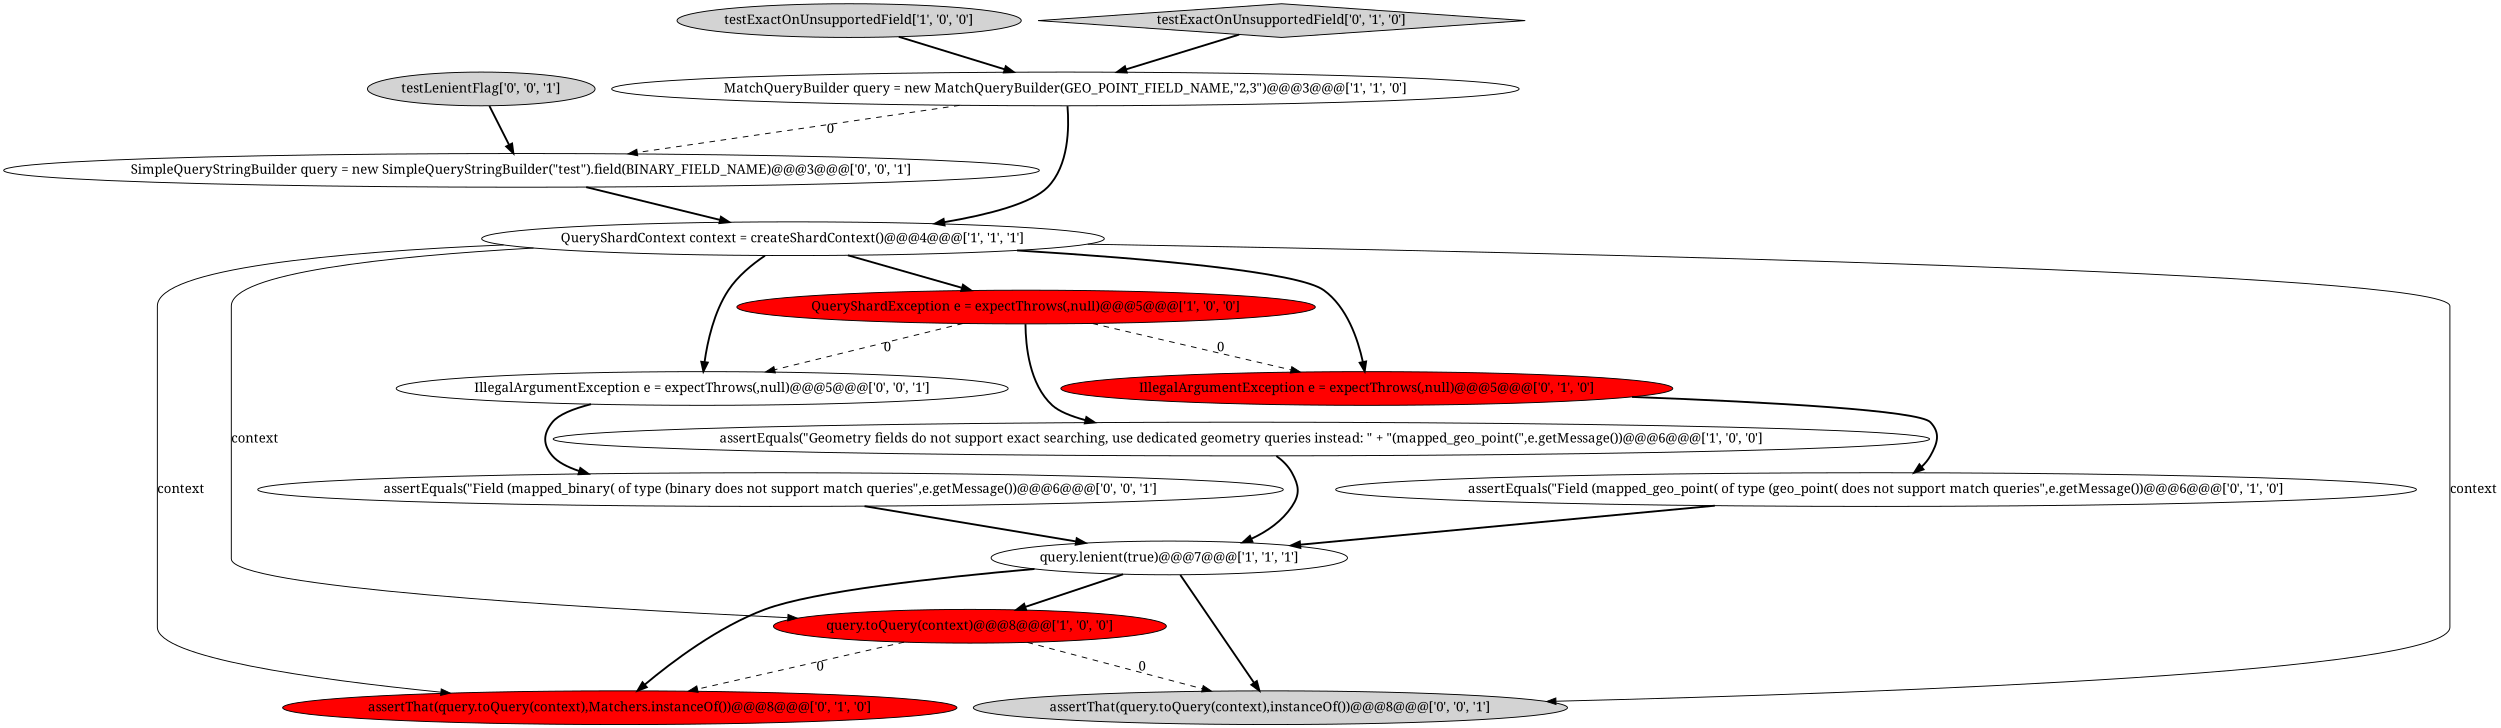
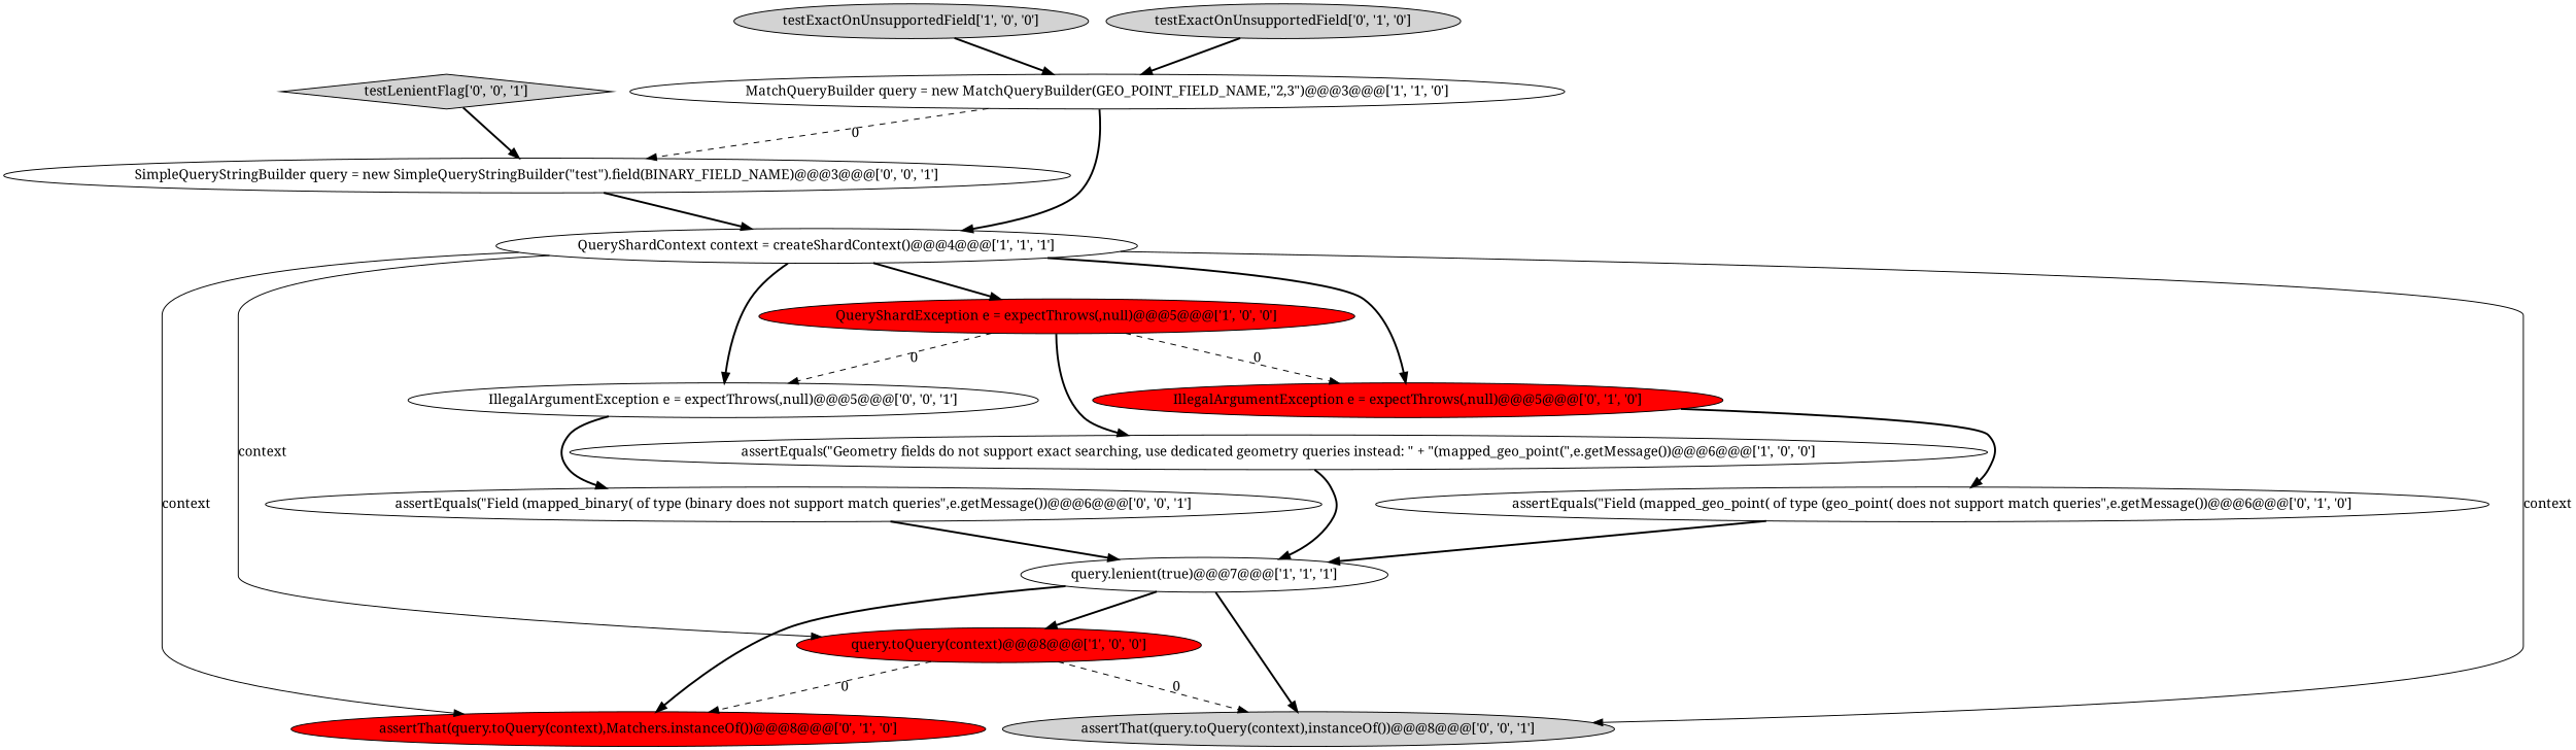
  digraph {
    fontname="Noto Serif"
    node [fillcolor=white fontname="Noto Serif" shape=ellipse style=filled]
    edge [fontname="Noto Serif" style=bold]
    n1 [fillcolor=red label="IllegalArgumentException e = expectThrows(,null)@@@5@@@['0', '1', '0']"]
    n2 [label="assertEquals(\"Field (mapped_geo_point( of type (geo_point( does not support match queries\",e.getMessage())@@@6@@@['0', '1', '0']"]
    n3 [label="query.lenient(true)@@@7@@@['1', '1', '1']"]
    n4 [label="assertEquals(\"Geometry fields do not support exact searching, use dedicated geometry queries instead: \" + \"(mapped_geo_point(\",e.getMessage())@@@6@@@['1', '0', '0']"]
    n5 [fillcolor=red label="assertThat(query.toQuery(context),Matchers.instanceOf())@@@8@@@['0', '1', '0']"]
    n6 [fillcolor=lightgray label="assertThat(query.toQuery(context),instanceOf())@@@8@@@['0', '0', '1']"]
    n7 [fillcolor=red label="query.toQuery(context)@@@8@@@['1', '0', '0']"]
-   n8 [fillcolor=lightgray label="testLenientFlag['0', '0', '1']"]
+   n8 [fillcolor=lightgray label="testLenientFlag['0', '0', '1']" shape=diamond]
    n9 [label="SimpleQueryStringBuilder query = new SimpleQueryStringBuilder(\"test\").field(BINARY_FIELD_NAME)@@@3@@@['0', '0', '1']"]
    n10 [label="QueryShardContext context = createShardContext()@@@4@@@['1', '1', '1']"]
    n11 [fillcolor=lightgray label="testExactOnUnsupportedField['1', '0', '0']"]
    n12 [label="MatchQueryBuilder query = new MatchQueryBuilder(GEO_POINT_FIELD_NAME,\"2,3\")@@@3@@@['1', '1', '0']"]
    n13 [label="IllegalArgumentException e = expectThrows(,null)@@@5@@@['0', '0', '1']"]
    n14 [label="assertEquals(\"Field (mapped_binary( of type (binary does not support match queries\",e.getMessage())@@@6@@@['0', '0', '1']"]
    n15 [fillcolor=red label="QueryShardException e = expectThrows(,null)@@@5@@@['1', '0', '0']"]
-   n16 [fillcolor=lightgray label="testExactOnUnsupportedField['0', '1', '0']" shape=diamond]
+   n16 [fillcolor=lightgray label="testExactOnUnsupportedField['0', '1', '0']"]
    n1 -> n2
    n2 -> n3
    n3 -> n5
    n3 -> n6
    n3 -> n7
    n4 -> n3
    n7 -> n5 [label=0 style=dashed]
    n7 -> n6 [label=0 style=dashed]
    n8 -> n9
    n9 -> n10
    n10 -> n1
    n10 -> n5 [label=context style=solid]
    n10 -> n6 [label=context style=solid]
    n10 -> n7 [label=context style=solid]
    n10 -> n13
    n10 -> n15
    n11 -> n12
    n12 -> n9 [label=0 style=dashed]
    n12 -> n10
    n13 -> n14
    n14 -> n3
    n15 -> n1 [label=0 style=dashed]
    n15 -> n4
    n15 -> n13 [label=0 style=dashed]
    n16 -> n12
  }
